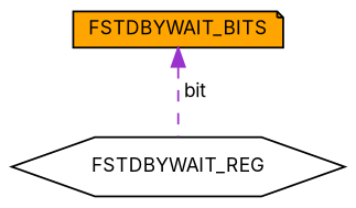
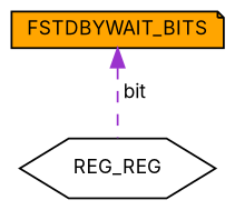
  digraph {
    fontname=Inter
    node [color=black fontname=Inter fontsize=10 style=filled]
-   n1 [fillcolor=white fontcolor=black height=0.2 label=FSTDBYWAIT_REG shape=hexagon width=0.4]
+   n1 [fillcolor=white fontcolor=black height=0.2 label=REG_REG shape=hexagon width=0.4]
    n2 [fillcolor=orange height=0.2 label=FSTDBYWAIT_BITS shape=note width=0.4]
    n2 -> n1 [color=darkorchid3 dir=back fontname=Inter fontsize=10 label=" bit" labelfontname=Helvetica labelfontsize=10 style=dashed]
  }
